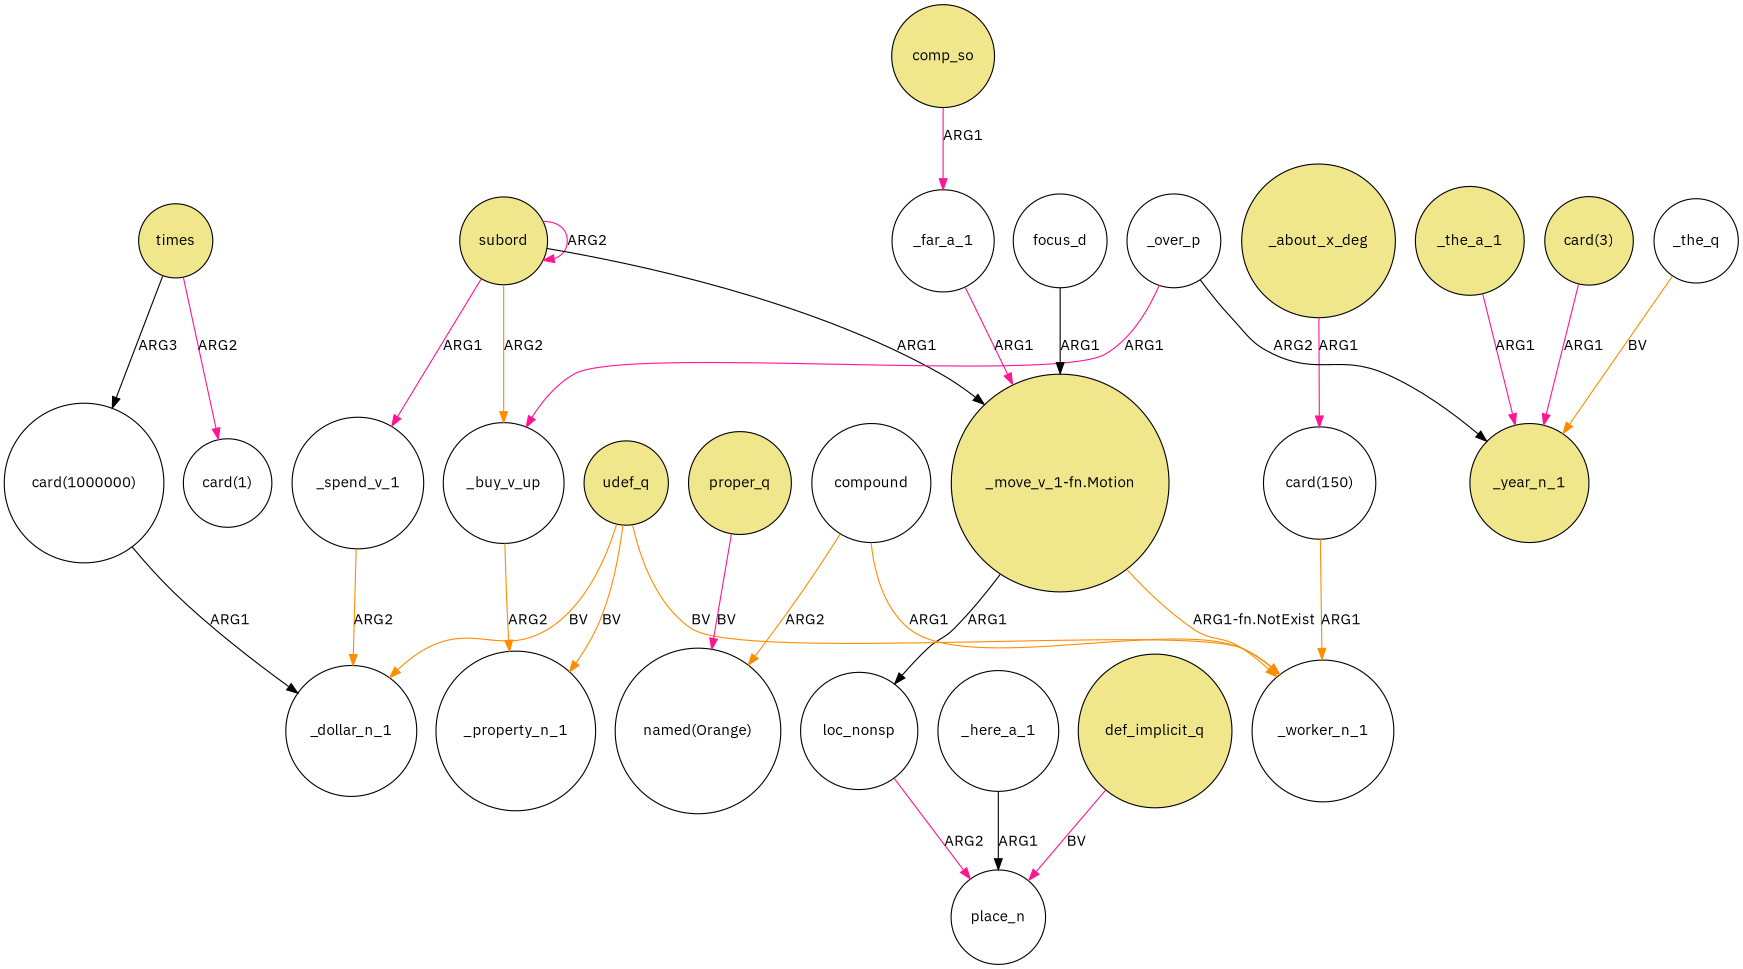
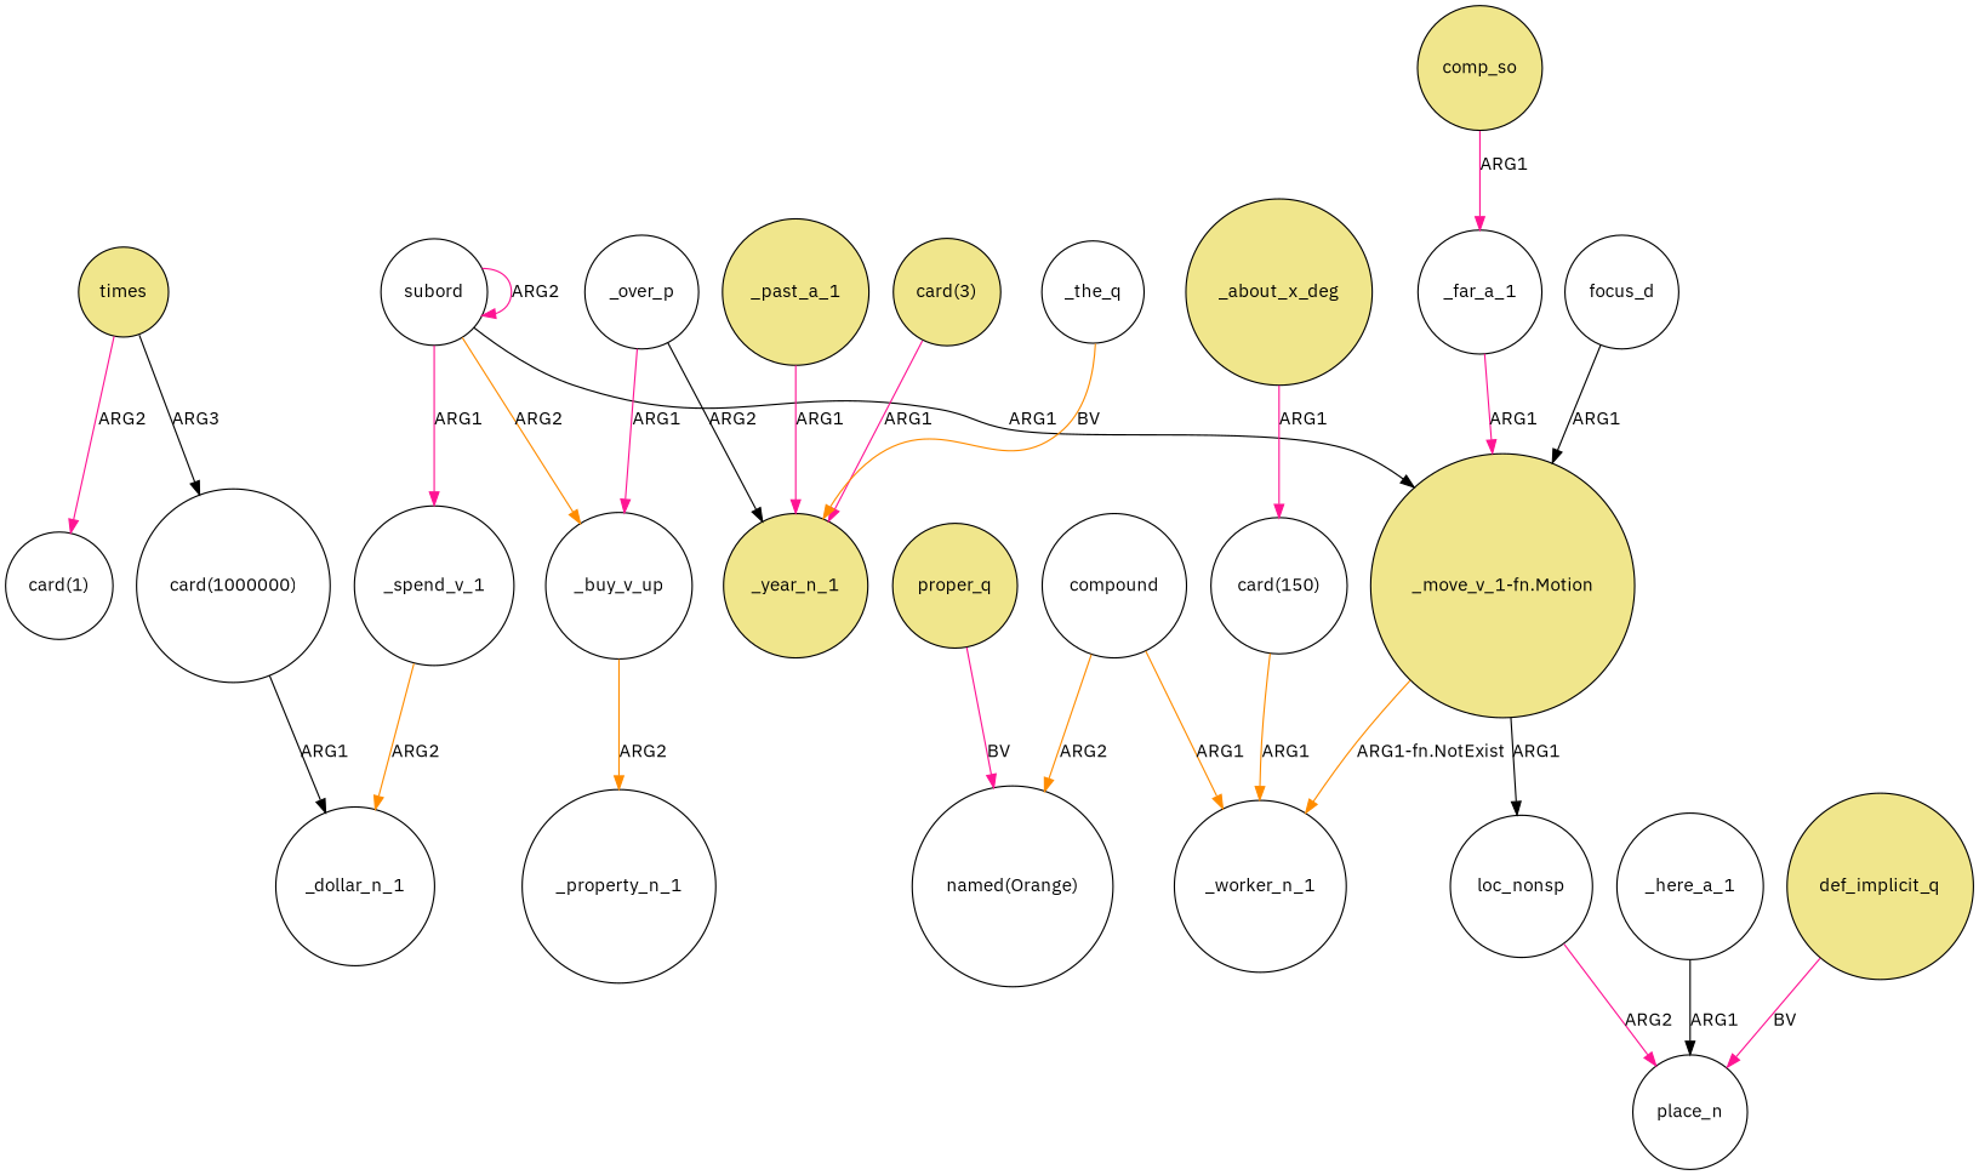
  digraph {
    fontname="IBM Plex Sans"
    node [fillcolor=white fontname="IBM Plex Sans" shape=circle style=filled]
    edge [color=deeppink fontname="IBM Plex Sans"]
    "card(1000000)"
    _dollar_n_1
    _buy_v_up
    _property_n_1
-   subord [fillcolor=khaki]
+   subord
    "_move_v_1-fn.Motion" [fillcolor=khaki]
    _spend_v_1
    _worker_n_1
    loc_nonsp
    _here_a_1
    place_n
-   udef_q [fillcolor=khaki]
    _far_a_1
    compound
    "named(Orange)"
    def_implicit_q [fillcolor=khaki]
    _about_x_deg [fillcolor=khaki]
    "card(150)"
-   _past_a_1 [fillcolor=khaki label=_the_a_1]
+   _past_a_1 [fillcolor=khaki]
    _year_n_1 [fillcolor=khaki]
    comp_so [fillcolor=khaki]
    proper_q [fillcolor=khaki]
    times [fillcolor=khaki]
    "card(1)"
    "card(3)" [fillcolor=khaki]
    _the_q
    _over_p
    focus_d
    "card(1000000)" -> _dollar_n_1 [color=black label=ARG1]
    _buy_v_up -> _property_n_1 [color=darkorange label=ARG2]
    subord -> _buy_v_up [color=darkorange label=ARG2]
    subord -> subord [label=ARG2]
    subord -> "_move_v_1-fn.Motion" [color=black label=ARG1]
    subord -> _spend_v_1 [label=ARG1]
    "_move_v_1-fn.Motion" -> _worker_n_1 [color=darkorange label="ARG1-fn.NotExist"]
    "_move_v_1-fn.Motion" -> loc_nonsp [color=black label=ARG1]
    _spend_v_1 -> _dollar_n_1 [color=darkorange label=ARG2]
    loc_nonsp -> place_n [label=ARG2]
    _here_a_1 -> place_n [color=black label=ARG1]
-   udef_q -> _dollar_n_1 [color=darkorange label=BV]
-   udef_q -> _property_n_1 [color=darkorange label=BV]
-   udef_q -> _worker_n_1 [color=darkorange label=BV]
    _far_a_1 -> "_move_v_1-fn.Motion" [label=ARG1]
    compound -> _worker_n_1 [color=darkorange label=ARG1]
    compound -> "named(Orange)" [color=darkorange label=ARG2]
    def_implicit_q -> place_n [label=BV]
    _about_x_deg -> "card(150)" [label=ARG1]
    "card(150)" -> _worker_n_1 [color=darkorange label=ARG1]
    _past_a_1 -> _year_n_1 [label=ARG1]
    comp_so -> _far_a_1 [label=ARG1]
    proper_q -> "named(Orange)" [label=BV]
    times -> "card(1000000)" [color=black label=ARG3]
    times -> "card(1)" [label=ARG2]
    "card(3)" -> _year_n_1 [label=ARG1]
    _the_q -> _year_n_1 [color=darkorange label=BV]
    _over_p -> _buy_v_up [label=ARG1]
    _over_p -> _year_n_1 [color=black label=ARG2]
    focus_d -> "_move_v_1-fn.Motion" [color=black label=ARG1]
  }
